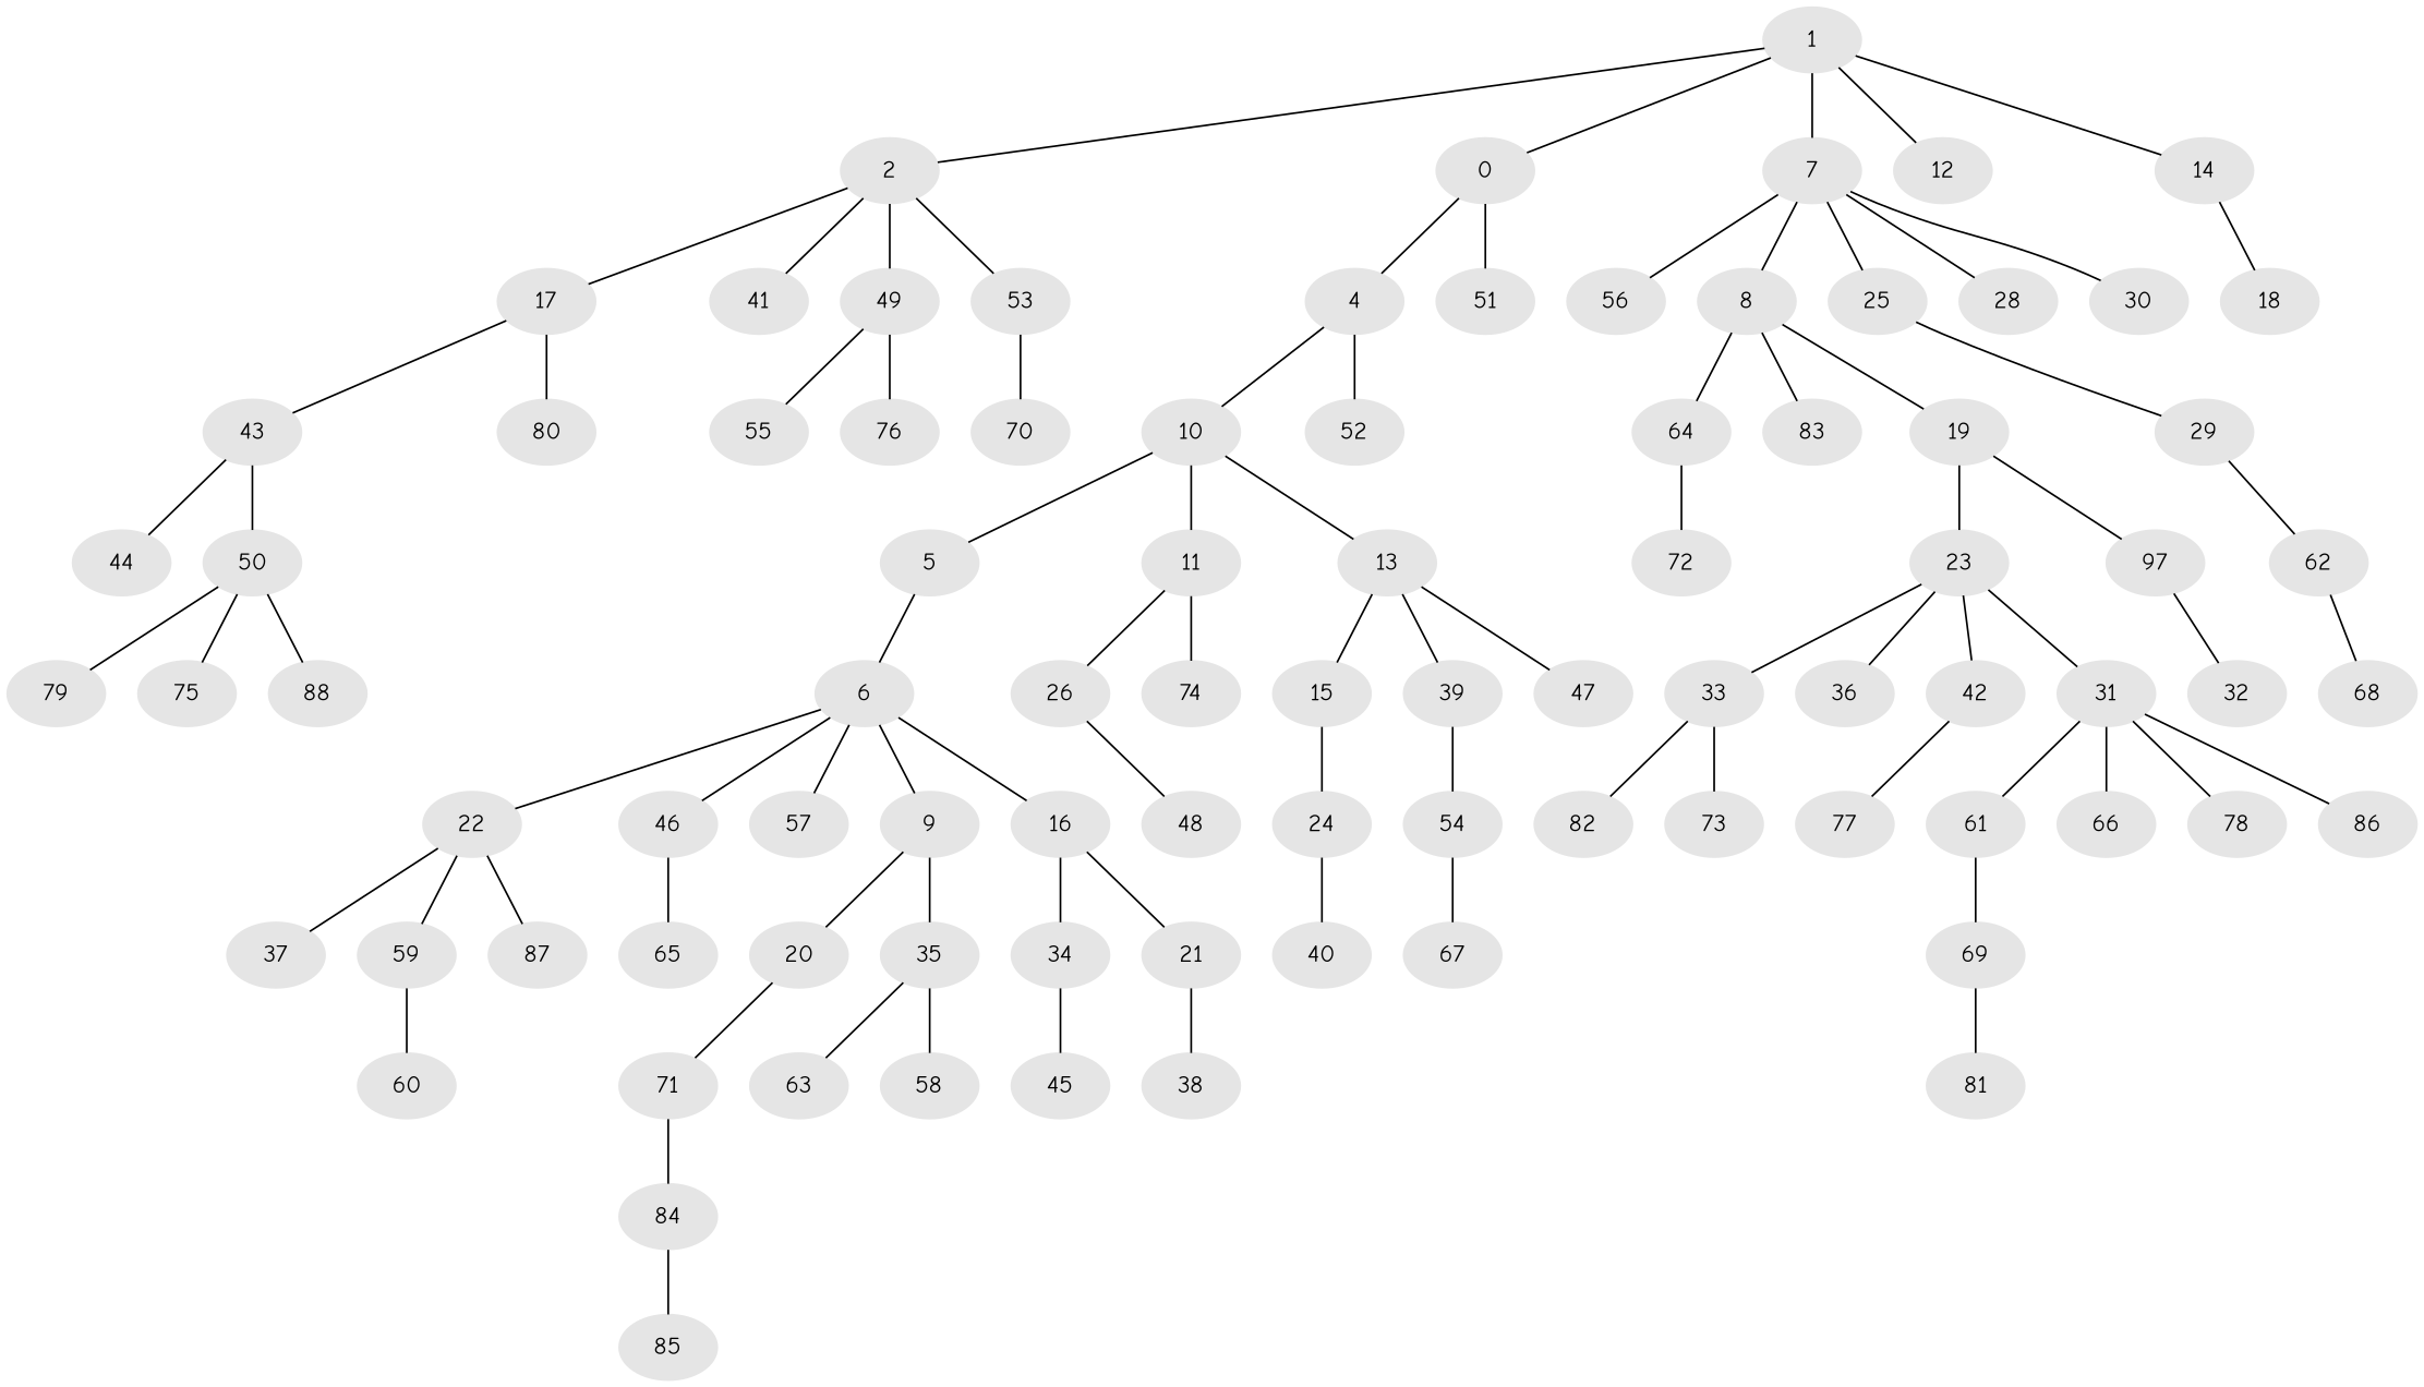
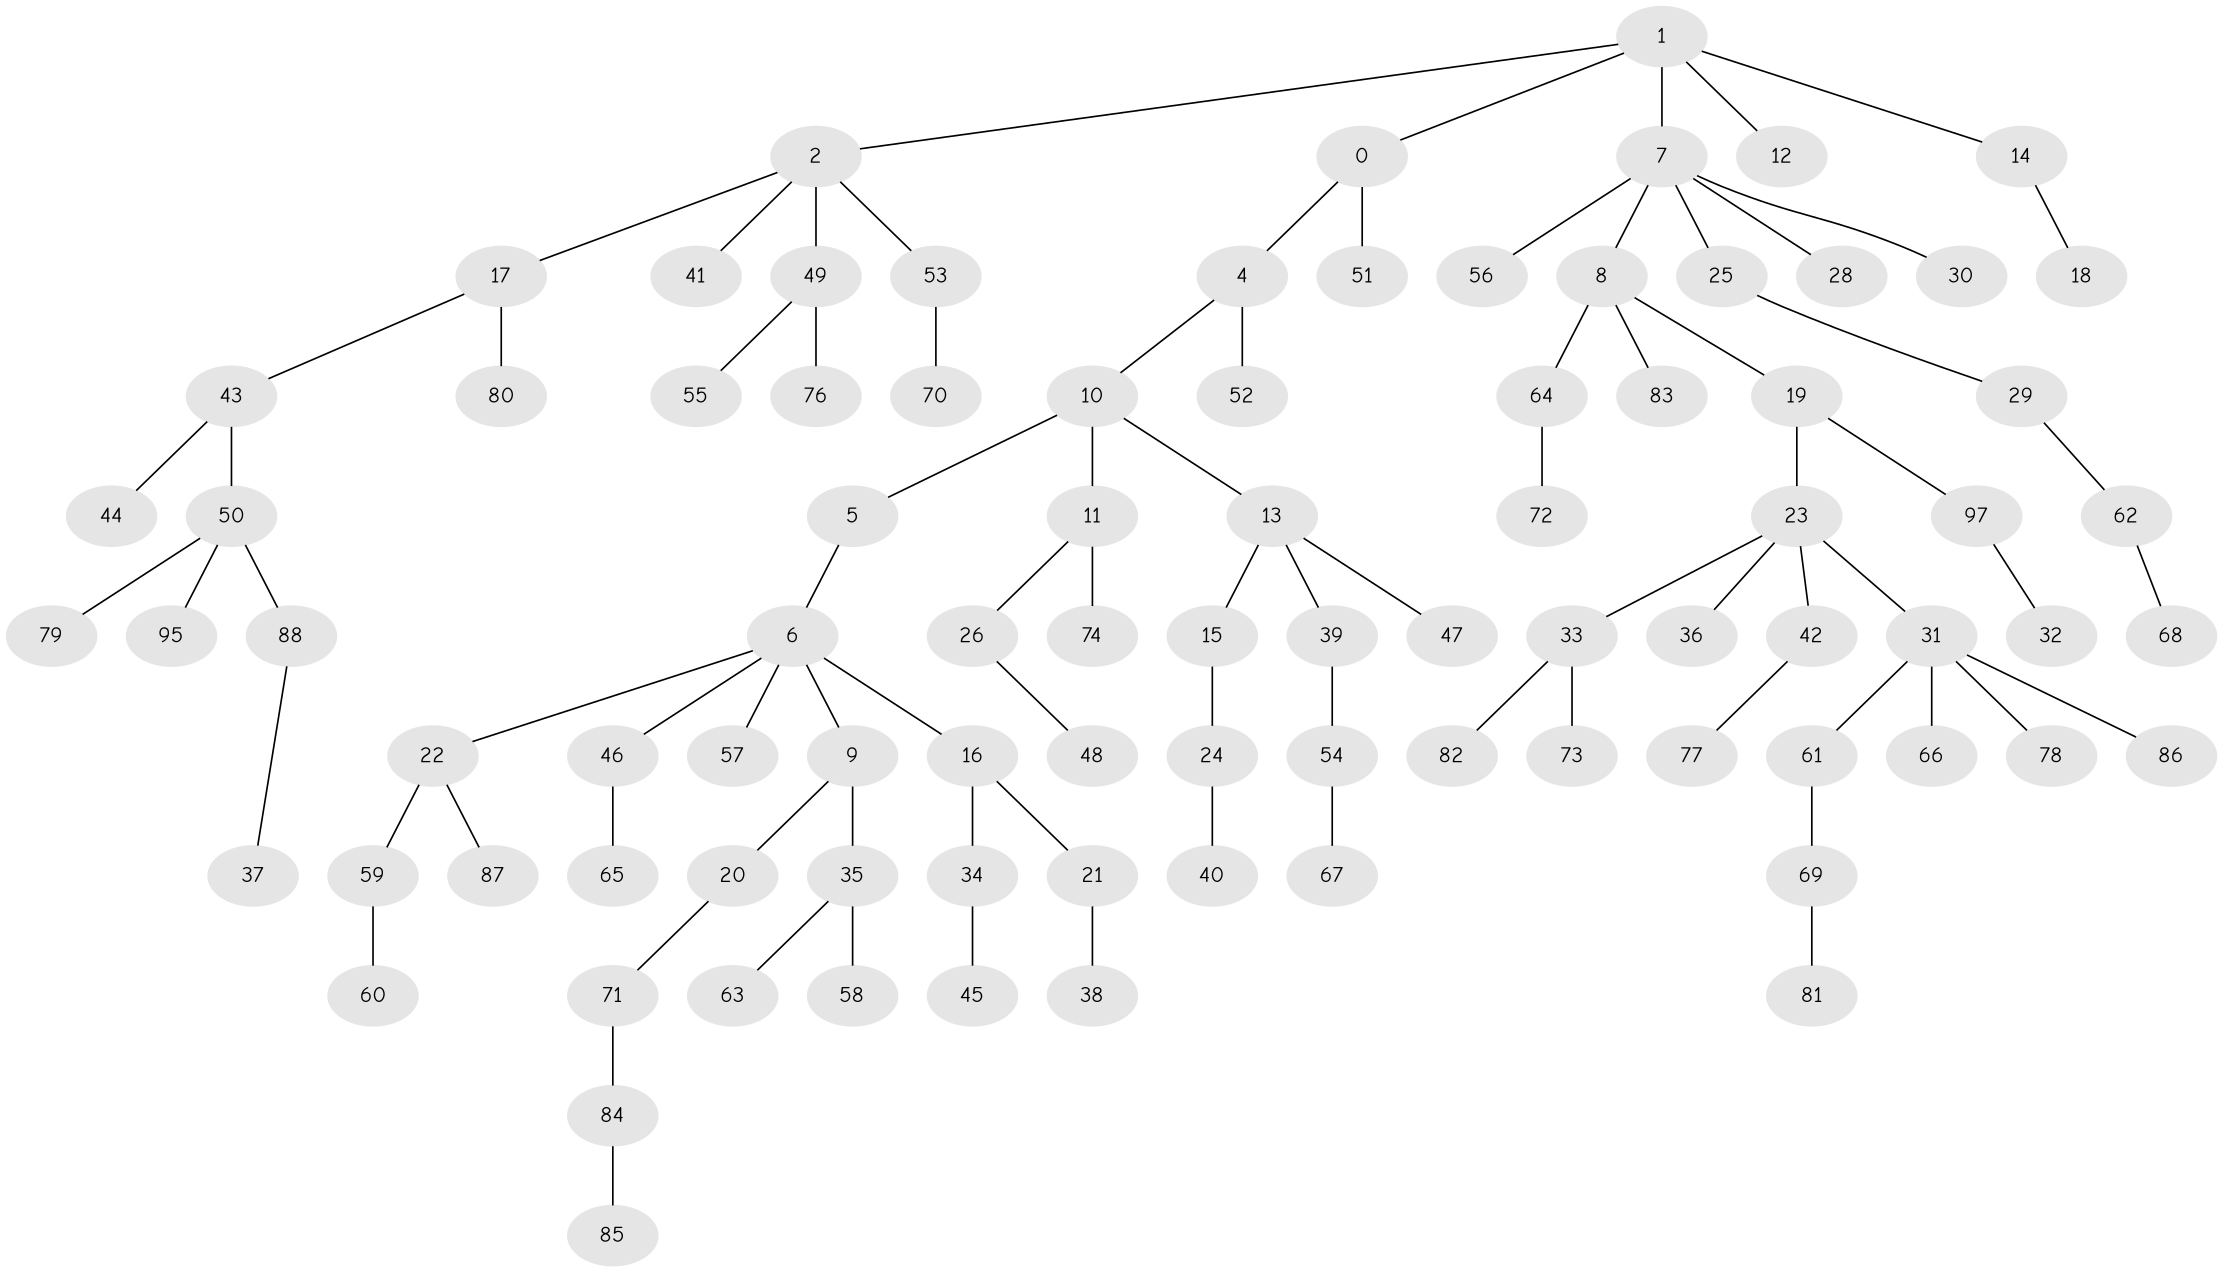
  graph {
    fontname="Comic Neue"
    node [color=gray90 fontname="Comic Neue" style=filled]
    edge [fontname="Comic Neue"]
    1
    2
    n3 [label=0]
    7
    12
    14
    17
    41
    49
    53
    4
    51
    8
    25
    28
    30
    56
    18
    43
    80
    55
    76
    70
    10
    52
    5
    6
    11
    13
    9
    16
    22
    46
    57
    20
    35
    21
    34
    37
    59
    87
    65
    19
    64
    83
    29
    23
    n48 [label=97]
    72
    71
    58
    63
    26
    74
    15
    39
    47
    48
    24
    54
    40
    38
    45
    44
    50
    31
    33
    36
    42
    32
    84
    60
    61
    66
    78
    86
    73
    82
    77
    62
    68
    69
    67
    79
-   75
+   75 [label=95]
    88
    81
    85
    1 -- 2
    1 -- n3
    1 -- 7
    1 -- 12
    1 -- 14
    2 -- 17
    2 -- 41
    2 -- 49
    2 -- 53
    n3 -- 4
    n3 -- 51
    7 -- 8
    7 -- 25
    7 -- 28
    7 -- 30
    7 -- 56
    14 -- 18
    17 -- 43
    17 -- 80
    49 -- 55
    49 -- 76
    53 -- 70
    4 -- 10
    4 -- 52
    8 -- 19
    8 -- 64
    8 -- 83
    25 -- 29
    43 -- 44
    43 -- 50
    10 -- 5
    10 -- 11
    10 -- 13
    5 -- 6
    6 -- 9
    6 -- 16
    6 -- 22
    6 -- 46
    6 -- 57
    11 -- 26
    11 -- 74
    13 -- 15
    13 -- 39
    13 -- 47
    9 -- 20
    9 -- 35
    16 -- 21
    16 -- 34
-   22 -- 37
+   88 -- 37
    22 -- 59
    22 -- 87
    46 -- 65
    20 -- 71
    35 -- 58
    35 -- 63
    21 -- 38
    34 -- 45
    59 -- 60
    19 -- 23
    19 -- n48
    64 -- 72
    29 -- 62
    23 -- 31
    23 -- 33
    23 -- 36
    23 -- 42
    n48 -- 32
    71 -- 84
    26 -- 48
    15 -- 24
    39 -- 54
    24 -- 40
    54 -- 67
    50 -- 79
    50 -- 75
    50 -- 88
    31 -- 61
    31 -- 66
    31 -- 78
    31 -- 86
    33 -- 73
    33 -- 82
    42 -- 77
    84 -- 85
    61 -- 69
    62 -- 68
    69 -- 81
  }
